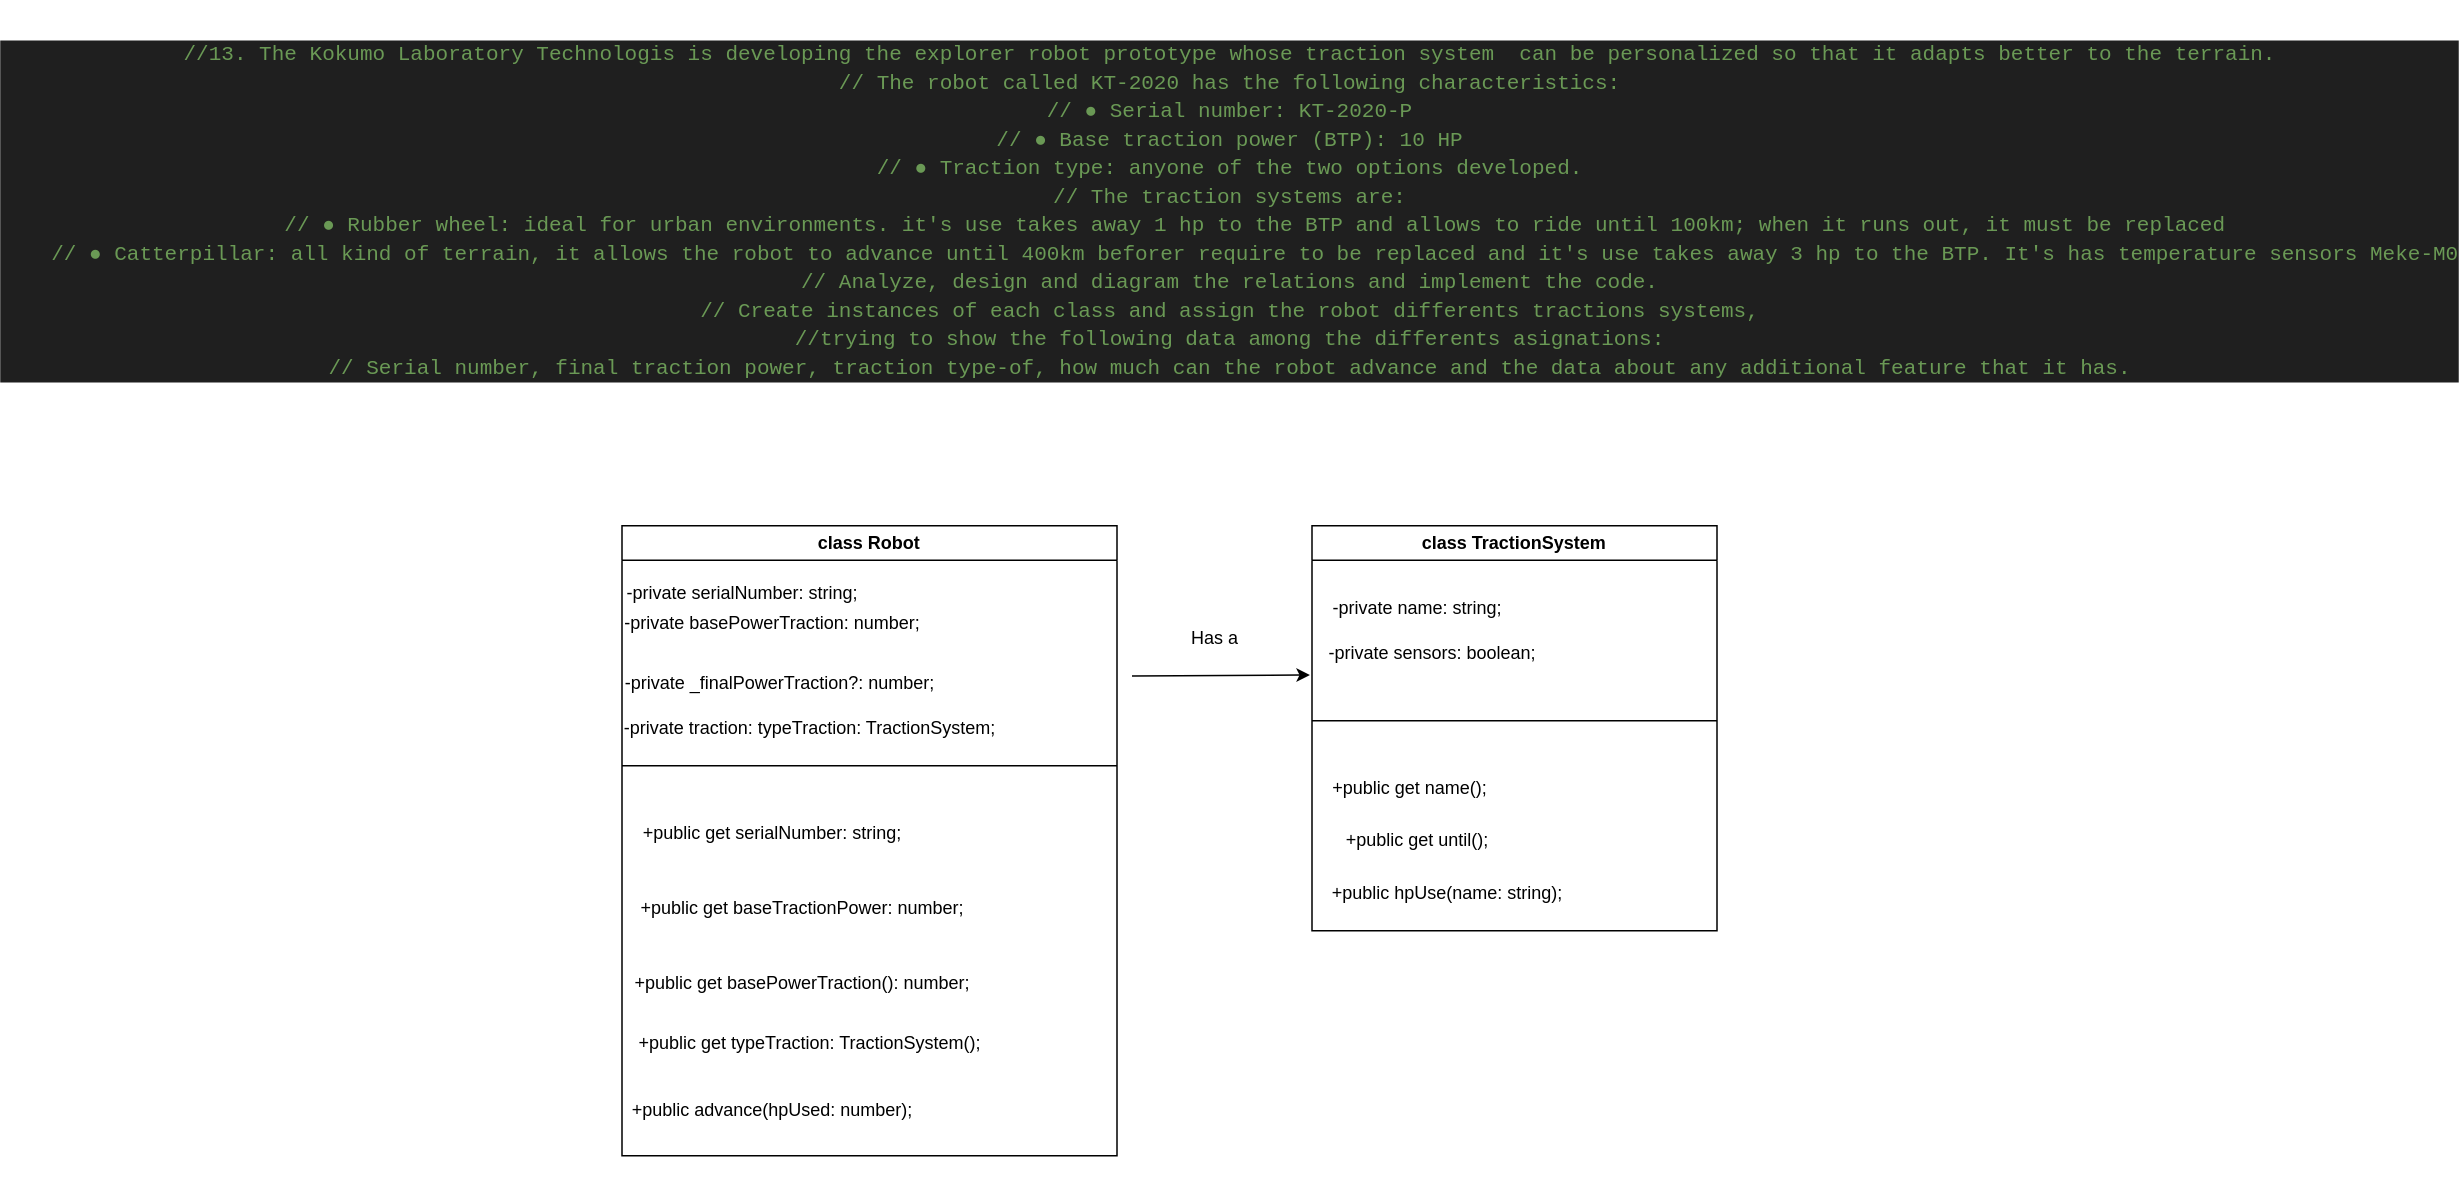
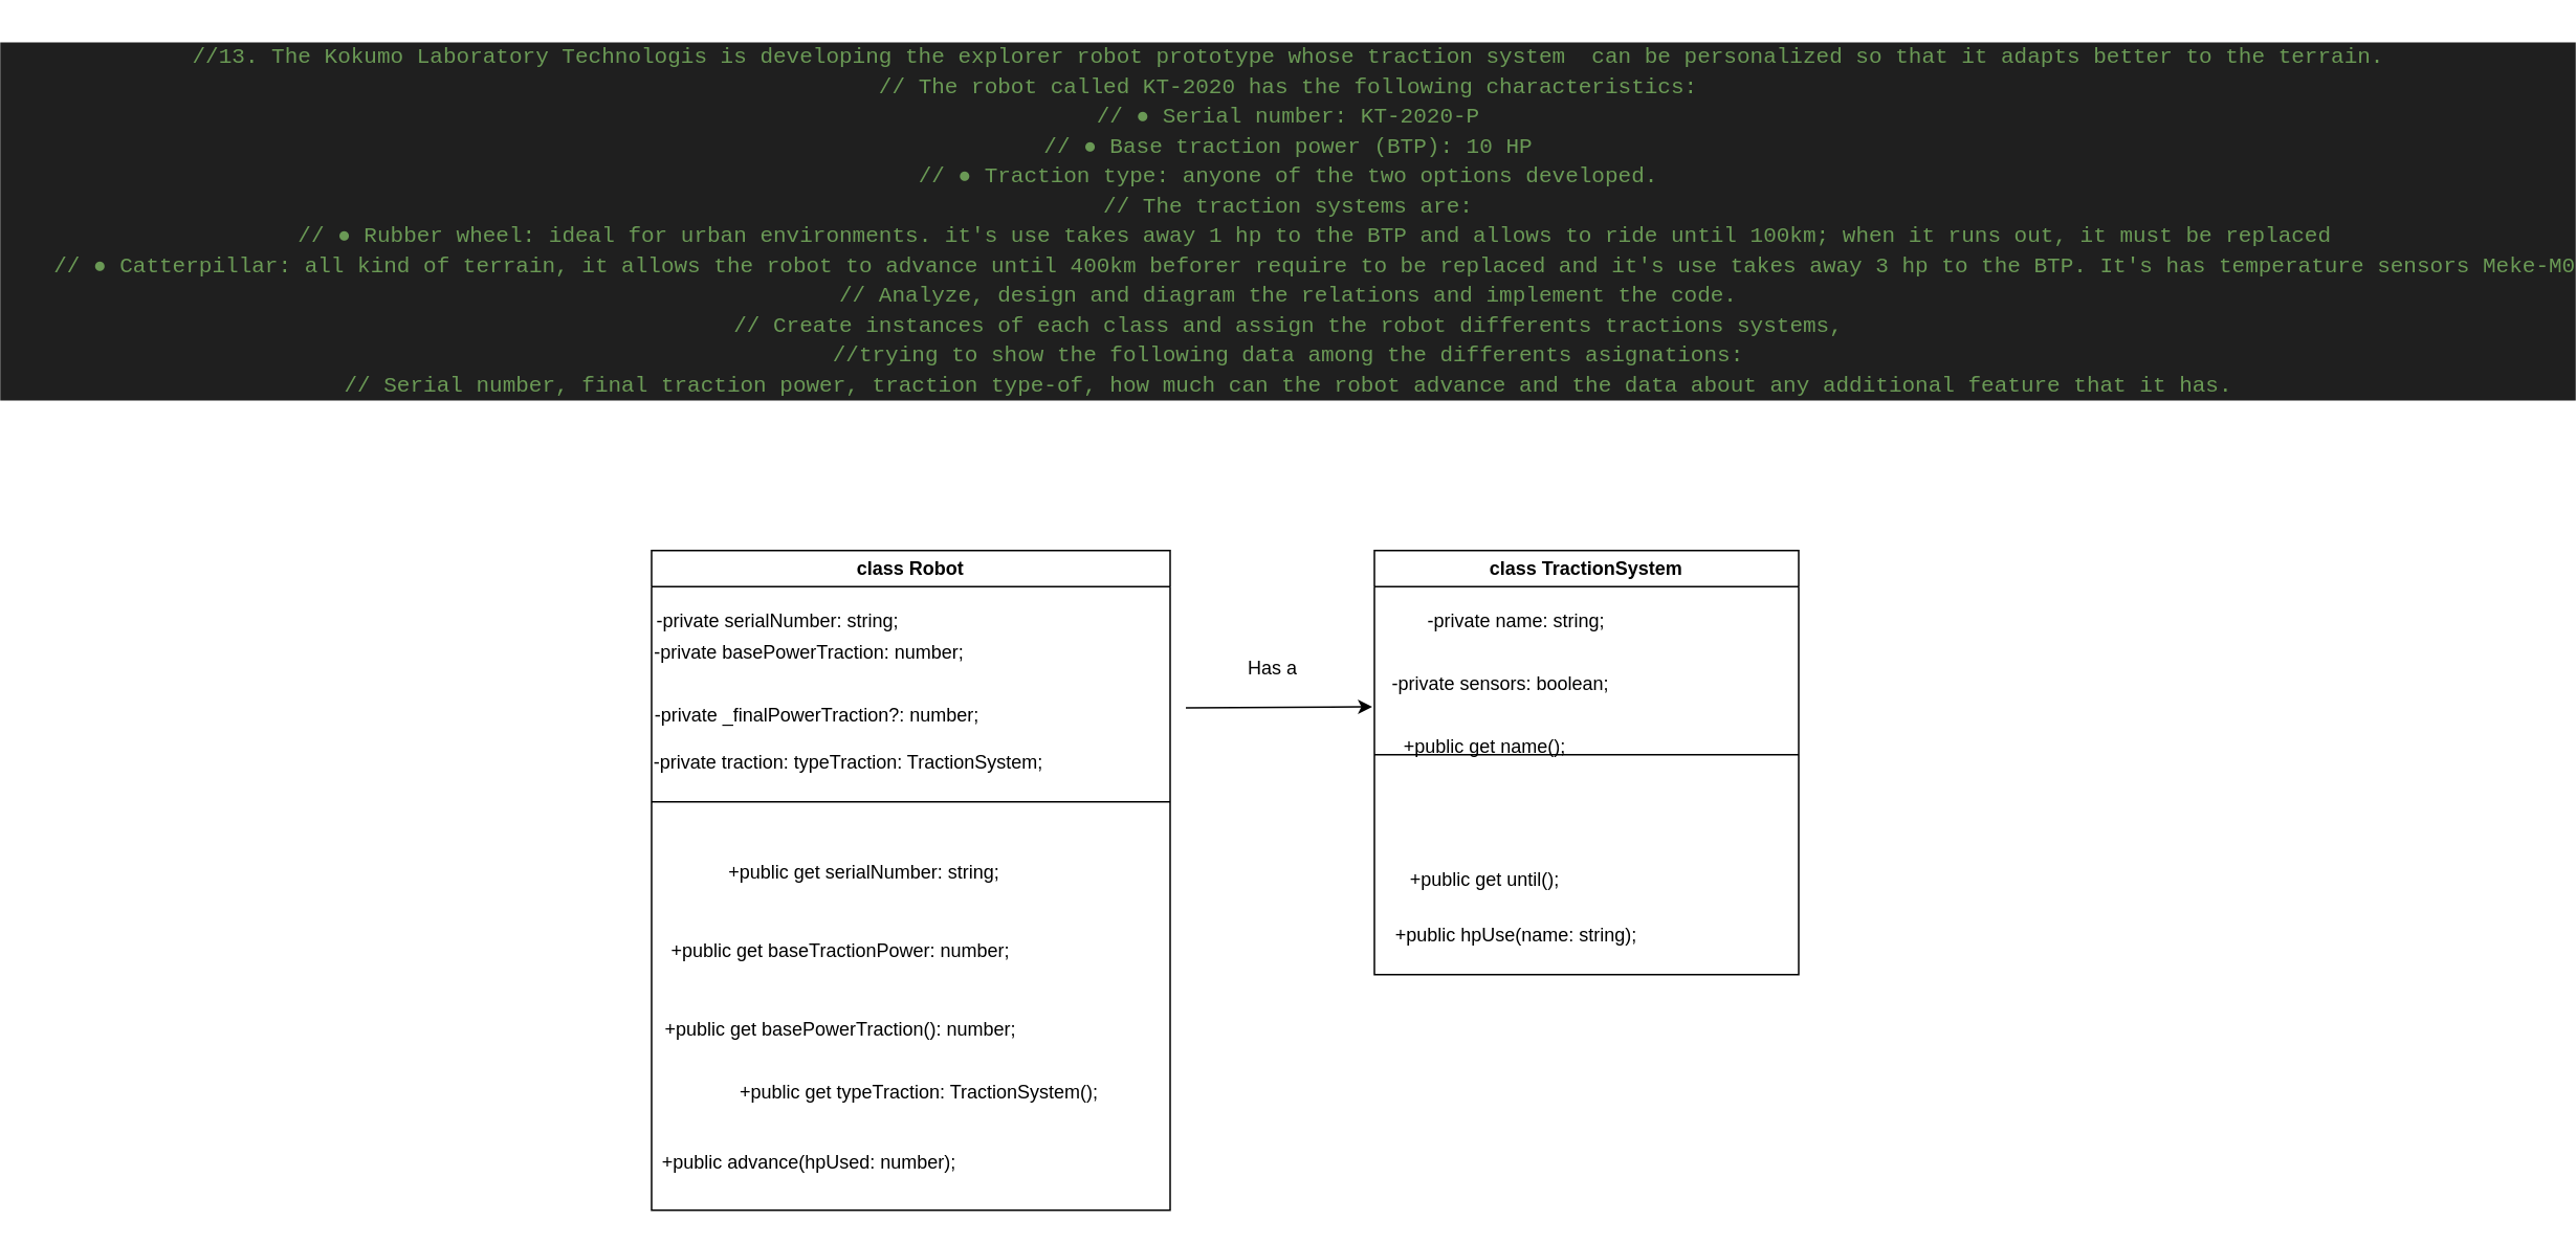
  <mxCell id="0" />
  <mxCell id="1" parent="0" />
  <mxCell id="2" value="&lt;div style=&quot;color: rgb(204, 204, 204); background-color: rgb(31, 31, 31); font-family: Consolas, &amp;quot;Courier New&amp;quot;, monospace; font-size: 14px; line-height: 19px; white-space-collapse: preserve;&quot;&gt;&lt;div style=&quot;color: rgb(204, 204, 204); line-height: 19px;&quot;&gt;&lt;div&gt;&lt;span style=&quot;color: #6a9955;&quot;&gt;//13. The Kokumo Laboratory Technologis is developing the explorer robot prototype whose traction system &amp;nbsp;can be personalized so that it adapts better to the terrain.&lt;/span&gt;&lt;/div&gt;&lt;div&gt;&lt;span style=&quot;color: #6a9955;&quot;&gt;// The robot called KT-2020 has the following characteristics:&lt;/span&gt;&lt;/div&gt;&lt;div&gt;&lt;span style=&quot;color: #6a9955;&quot;&gt;// ● Serial number: KT-2020-P&lt;/span&gt;&lt;/div&gt;&lt;div&gt;&lt;span style=&quot;color: #6a9955;&quot;&gt;// ● Base traction power (BTP): 10 HP&lt;/span&gt;&lt;/div&gt;&lt;div&gt;&lt;span style=&quot;color: #6a9955;&quot;&gt;// ● Traction type: anyone of the two options developed.&lt;/span&gt;&lt;/div&gt;&lt;div&gt;&lt;span style=&quot;color: #6a9955;&quot;&gt;// The traction systems are:&lt;/span&gt;&lt;/div&gt;&lt;div&gt;&lt;span style=&quot;color: #cccccc;&quot;&gt;&amp;nbsp; &amp;nbsp; &lt;/span&gt;&lt;span style=&quot;color: #6a9955;&quot;&gt;// ● Rubber wheel: ideal for urban environments. it's use takes away 1 hp to the BTP and allows to ride until 100km; when it runs out, it must be replaced&lt;/span&gt;&lt;/div&gt;&lt;div&gt;&lt;span style=&quot;color: #cccccc;&quot;&gt;&amp;nbsp; &amp;nbsp; &lt;/span&gt;&lt;span style=&quot;color: #6a9955;&quot;&gt;// ● Catterpillar: all kind of terrain, it allows the robot to advance until 400km beforer require to be replaced and it's use takes away 3 hp to the BTP. It's has temperature sensors Meke-M0&lt;/span&gt;&lt;/div&gt;&lt;div&gt;&lt;span style=&quot;color: #6a9955;&quot;&gt;// Analyze, design and diagram the relations and implement the code.&lt;/span&gt;&lt;/div&gt;&lt;div&gt;&lt;span style=&quot;color: #6a9955;&quot;&gt;// Create instances of each class and assign the robot differents tractions systems,&lt;/span&gt;&lt;/div&gt;&lt;div&gt;&lt;span style=&quot;color: #6a9955;&quot;&gt;//trying to show the following data among the differents asignations:&lt;/span&gt;&lt;/div&gt;&lt;div&gt;&lt;span style=&quot;color: #6a9955;&quot;&gt;// Serial number, final traction power, traction type-of, how much can the robot advance and the data about any additional feature that it has.&lt;/span&gt;&lt;/div&gt;&lt;/div&gt;&lt;/div&gt;" style="text;html=1;align=center;verticalAlign=middle;resizable=0;points=[];autosize=1;strokeColor=none;fillColor=none;" parent="1" vertex="1"><mxGeometry x="20" y="20" width="1520" height="240" as="geometry" /></mxCell>
  <mxCell id="3" value="class Robot" style="swimlane;whiteSpace=wrap;html=1;" parent="1" vertex="1"><mxGeometry x="375" y="350" width="330" height="420" as="geometry" /></mxCell>
  <mxCell id="4" value="-private basePower&lt;span style=&quot;color: rgb(0, 0, 0);&quot;&gt;Traction&lt;/span&gt;: number;" style="text;html=1;align=center;verticalAlign=middle;resizable=0;points=[];autosize=1;strokeColor=none;fillColor=none;" parent="3" vertex="1"><mxGeometry x="-10" y="50" width="220" height="30" as="geometry" /></mxCell>
  <mxCell id="5" value="-private serialNumber: string;" style="text;html=1;align=center;verticalAlign=middle;resizable=0;points=[];autosize=1;strokeColor=none;fillColor=none;" parent="3" vertex="1"><mxGeometry x="-10" y="30" width="180" height="30" as="geometry" /></mxCell>
  <mxCell id="6" value="-private traction: typeTraction: TractionSystem;" style="text;html=1;align=center;verticalAlign=middle;resizable=0;points=[];autosize=1;strokeColor=none;fillColor=none;" parent="3" vertex="1"><mxGeometry x="-10" y="120" width="270" height="30" as="geometry" /></mxCell>
- <mxCell id="7" value="+public get serialNumber: string;" style="text;html=1;align=center;verticalAlign=middle;resizable=0;points=[];autosize=1;strokeColor=none;fillColor=none;" parent="3" vertex="1"><mxGeometry y="190" width="200" height="30" as="geometry" /></mxCell>
+ <mxCell id="7" value="+public get serialNumber: string;" style="text;html=1;align=center;verticalAlign=middle;resizable=0;points=[];autosize=1;strokeColor=none;fillColor=none;" parent="3" vertex="1"><mxGeometry x="35" y="190" width="200" height="30" as="geometry" /></mxCell>
  <mxCell id="8" value="+public get baseTractionPower: number;" style="text;html=1;align=center;verticalAlign=middle;resizable=0;points=[];autosize=1;strokeColor=none;fillColor=none;" parent="3" vertex="1"><mxGeometry y="240" width="240" height="30" as="geometry" /></mxCell>
  <mxCell id="9" value="+public get basePowerTraction(): number;" style="text;html=1;align=center;verticalAlign=middle;resizable=0;points=[];autosize=1;strokeColor=none;fillColor=none;" parent="3" vertex="1"><mxGeometry x="-5" y="290" width="250" height="30" as="geometry" /></mxCell>
  <mxCell id="10" value="" style="endArrow=none;html=1;" parent="3" edge="1"><mxGeometry width="50" height="50" relative="1" as="geometry"><mxPoint y="160" as="sourcePoint" /><mxPoint x="330" y="160" as="targetPoint" /></mxGeometry></mxCell>
- <mxCell id="11" value="+public get typeTraction: TractionSystem();" style="text;html=1;align=center;verticalAlign=middle;resizable=0;points=[];autosize=1;strokeColor=none;fillColor=none;" parent="3" vertex="1"><mxGeometry y="330" width="250" height="30" as="geometry" /></mxCell>
+ <mxCell id="11" value="+public get typeTraction: TractionSystem();" style="text;html=1;align=center;verticalAlign=middle;resizable=0;points=[];autosize=1;strokeColor=none;fillColor=none;" parent="3" vertex="1"><mxGeometry x="45" y="330" width="250" height="30" as="geometry" /></mxCell>
  <mxCell id="12" value="-private _finalPowerTraction?: number;" style="text;html=1;align=center;verticalAlign=middle;resizable=0;points=[];autosize=1;strokeColor=none;fillColor=none;" parent="3" vertex="1"><mxGeometry x="-10" y="90" width="230" height="30" as="geometry" /></mxCell>
  <mxCell id="13" value="+public advance(hpUsed: number);" style="text;html=1;align=center;verticalAlign=middle;resizable=0;points=[];autosize=1;strokeColor=none;fillColor=none;" parent="3" vertex="1"><mxGeometry x="-5" y="375" width="210" height="30" as="geometry" /></mxCell>
  <mxCell id="14" value="class TractionSystem" style="swimlane;whiteSpace=wrap;html=1;" parent="1" vertex="1"><mxGeometry x="835" y="350" width="270" height="270" as="geometry" /></mxCell>
- <mxCell id="15" value="-private name: string;" style="text;html=1;align=center;verticalAlign=middle;resizable=0;points=[];autosize=1;strokeColor=none;fillColor=none;" parent="14" vertex="1"><mxGeometry y="40" width="140" height="30" as="geometry" /></mxCell>
+ <mxCell id="15" value="-private name: string;" style="text;html=1;align=center;verticalAlign=middle;resizable=0;points=[];autosize=1;strokeColor=none;fillColor=none;" parent="14" vertex="1"><mxGeometry x="20" y="30" width="140" height="30" as="geometry" /></mxCell>
  <mxCell id="16" value="+public hpUse(name: string);" style="text;html=1;align=center;verticalAlign=middle;resizable=0;points=[];autosize=1;strokeColor=none;fillColor=none;" parent="14" vertex="1"><mxGeometry y="230" width="180" height="30" as="geometry" /></mxCell>
  <mxCell id="17" value="-private sensors: boolean;" style="text;html=1;align=center;verticalAlign=middle;resizable=0;points=[];autosize=1;strokeColor=none;fillColor=none;" parent="14" vertex="1"><mxGeometry y="70" width="160" height="30" as="geometry" /></mxCell>
  <mxCell id="18" value="" style="endArrow=none;html=1;" parent="14" edge="1"><mxGeometry width="50" height="50" relative="1" as="geometry"><mxPoint y="130" as="sourcePoint" /><mxPoint x="270" y="130" as="targetPoint" /></mxGeometry></mxCell>
- <mxCell id="19" value="+public get name();" style="text;html=1;align=center;verticalAlign=middle;resizable=0;points=[];autosize=1;strokeColor=none;fillColor=none;" parent="14" vertex="1"><mxGeometry y="160" width="130" height="30" as="geometry" /></mxCell>
+ <mxCell id="19" value="+public get name();" style="text;html=1;align=center;verticalAlign=middle;resizable=0;points=[];autosize=1;strokeColor=none;fillColor=none;" parent="14" vertex="1"><mxGeometry x="5" y="110" width="130" height="30" as="geometry" /></mxCell>
  <mxCell id="20" value="+public get until();" style="text;html=1;align=center;verticalAlign=middle;resizable=0;points=[];autosize=1;strokeColor=none;fillColor=none;" parent="14" vertex="1"><mxGeometry y="195" width="140" height="30" as="geometry" /></mxCell>
  <mxCell id="21" value="" style="endArrow=classic;html=1;entryX=-0.01;entryY=0.644;entryDx=0;entryDy=0;entryPerimeter=0;" parent="1" edge="1"><mxGeometry width="50" height="50" relative="1" as="geometry"><mxPoint x="715" y="450.15" as="sourcePoint" /><mxPoint x="833.6" y="449.47" as="targetPoint" /></mxGeometry></mxCell>
  <mxCell id="22" value="Has a" style="text;html=1;align=center;verticalAlign=middle;resizable=0;points=[];autosize=1;strokeColor=none;fillColor=none;" parent="1" vertex="1"><mxGeometry x="745" y="410" width="50" height="30" as="geometry" /></mxCell>
